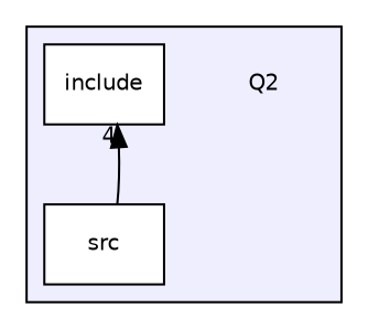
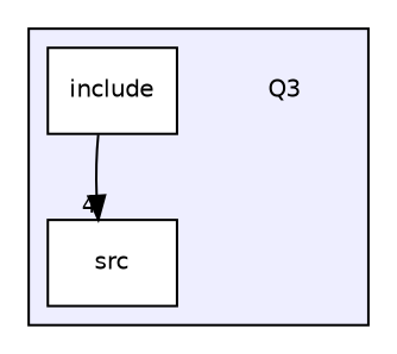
  digraph {
    compound=true
    node [fontname=Helvetica fontsize=10 shape=box fillcolor=white style=filled]
-   n1 [label=Q2 shape=plaintext fillcolor="" style=""]
+   n1 [label=Q3 shape=plaintext fillcolor="" style=""]
    n2 [label=include]
    n3 [label=src]
    subgraph cluster_1 {
      bgcolor="#eeeeff"
      pencolor=black
      n1
      n2
      n3
    }
-   n3 -> n2 [headlabel=4 labeldistance=1.5 labelfontname=Helvetica labelfontsize=10]
+   n2 -> n3 [headlabel=4 labeldistance=1.5 labelfontname=Helvetica labelfontsize=10]
  }
